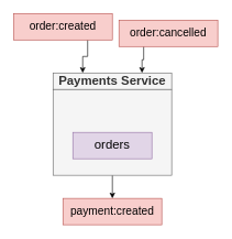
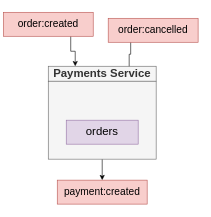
  <mxCell id="0" />
  <mxCell id="1" parent="0" />
  <mxCell id="2" value="Payments Service" style="rounded=0;whiteSpace=wrap;html=1;fontSize=19;fillColor=#f5f5f5;strokeColor=#666666;fontColor=#333333;fontStyle=1" parent="1" vertex="1"><mxGeometry x="80" y="110" width="180" height="25" as="geometry" /></mxCell>
  <mxCell id="3" style="edgeStyle=orthogonalEdgeStyle;rounded=0;orthogonalLoop=1;jettySize=auto;html=1;exitX=0.5;exitY=1;exitDx=0;exitDy=0;entryX=0.5;entryY=0;entryDx=0;entryDy=0;fontSize=17;" parent="1" source="4" target="6" edge="1"><mxGeometry relative="1" as="geometry" /></mxCell>
  <mxCell id="4" value="" style="rounded=0;whiteSpace=wrap;html=1;fontSize=22;fillColor=#f5f5f5;strokeColor=#666666;fontColor=#333333;fontStyle=1" parent="1" vertex="1"><mxGeometry x="80" y="135" width="180" height="130" as="geometry" /></mxCell>
  <mxCell id="5" value="orders" style="rounded=0;whiteSpace=wrap;html=1;fontSize=19;fillColor=#e1d5e7;strokeColor=#9673a6;" parent="1" vertex="1"><mxGeometry x="110" y="200" width="120" height="40" as="geometry" /></mxCell>
  <mxCell id="6" value="payment:created" style="rounded=0;whiteSpace=wrap;html=1;fontSize=17;fillColor=#f8cecc;strokeColor=#b85450;" parent="1" vertex="1"><mxGeometry x="95" y="300" width="150" height="40" as="geometry" /></mxCell>
- <mxCell id="7" style="edgeStyle=orthogonalEdgeStyle;rounded=0;orthogonalLoop=1;jettySize=auto;html=1;exitX=0.25;exitY=1;exitDx=0;exitDy=0;entryX=0.75;entryY=0;entryDx=0;entryDy=0;" parent="1" source="8" target="2" edge="1"><mxGeometry relative="1" as="geometry" /></mxCell>
+ <mxCell id="7" style="edgeStyle=orthogonalEdgeStyle;rounded=0;orthogonalLoop=1;jettySize=auto;html=1;exitX=0.25;exitY=1;exitDx=0;exitDy=0;entryX=0.75;entryY=0;entryDx=0;entryDy=0;endArrow=none;" parent="1" source="8" target="2" edge="1"><mxGeometry relative="1" as="geometry" /></mxCell>
  <mxCell id="8" value="order:cancelled" style="rounded=0;whiteSpace=wrap;html=1;fontSize=17;fillColor=#f8cecc;strokeColor=#b85450;" parent="1" vertex="1"><mxGeometry x="180" y="30" width="150" height="40" as="geometry" /></mxCell>
  <mxCell id="9" style="edgeStyle=orthogonalEdgeStyle;rounded=0;orthogonalLoop=1;jettySize=auto;html=1;exitX=0.75;exitY=1;exitDx=0;exitDy=0;entryX=0.25;entryY=0;entryDx=0;entryDy=0;" parent="1" source="10" target="2" edge="1"><mxGeometry relative="1" as="geometry" /></mxCell>
- <mxCell id="10" value="order:created" style="rounded=0;whiteSpace=wrap;html=1;fontSize=17;fillColor=#f8cecc;strokeColor=#b85450;" parent="1" vertex="1"><mxGeometry x="20" y="20" width="150" height="40" as="geometry" /></mxCell>
+ <mxCell id="10" value="order:created" style="rounded=0;whiteSpace=wrap;html=1;fontSize=17;fillColor=#f8cecc;strokeColor=#b85450;" parent="1" vertex="1"><mxGeometry x="5" y="20" width="150" height="40" as="geometry" /></mxCell>
